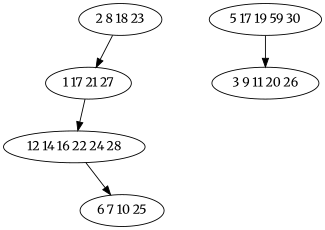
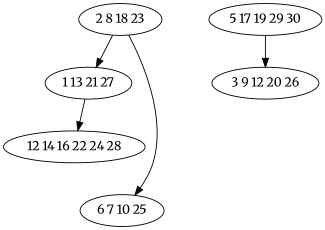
  digraph {
    fontname=Merriweather
    node [fontname=Merriweather]
    edge [fontname=Merriweather]
-   n1 [label="1 17 21 27"]
+   n1 [label="1 13 21 27"]
    n2 [label="12 14 16 22 24 28"]
    n3 [label="6 7 10 25"]
    n4 [label="2 8 18 23"]
-   n5 [label="5 17 19 59 30"]
-   n6 [label="3 9 11 20 26"]
+   n5 [label="5 17 19 29 30"]
+   n6 [label="3 9 12 20 26"]
    n1 -> n2
-   n2 -> n3
+   n4 -> n3
    n4 -> n1
    n5 -> n6
  }
